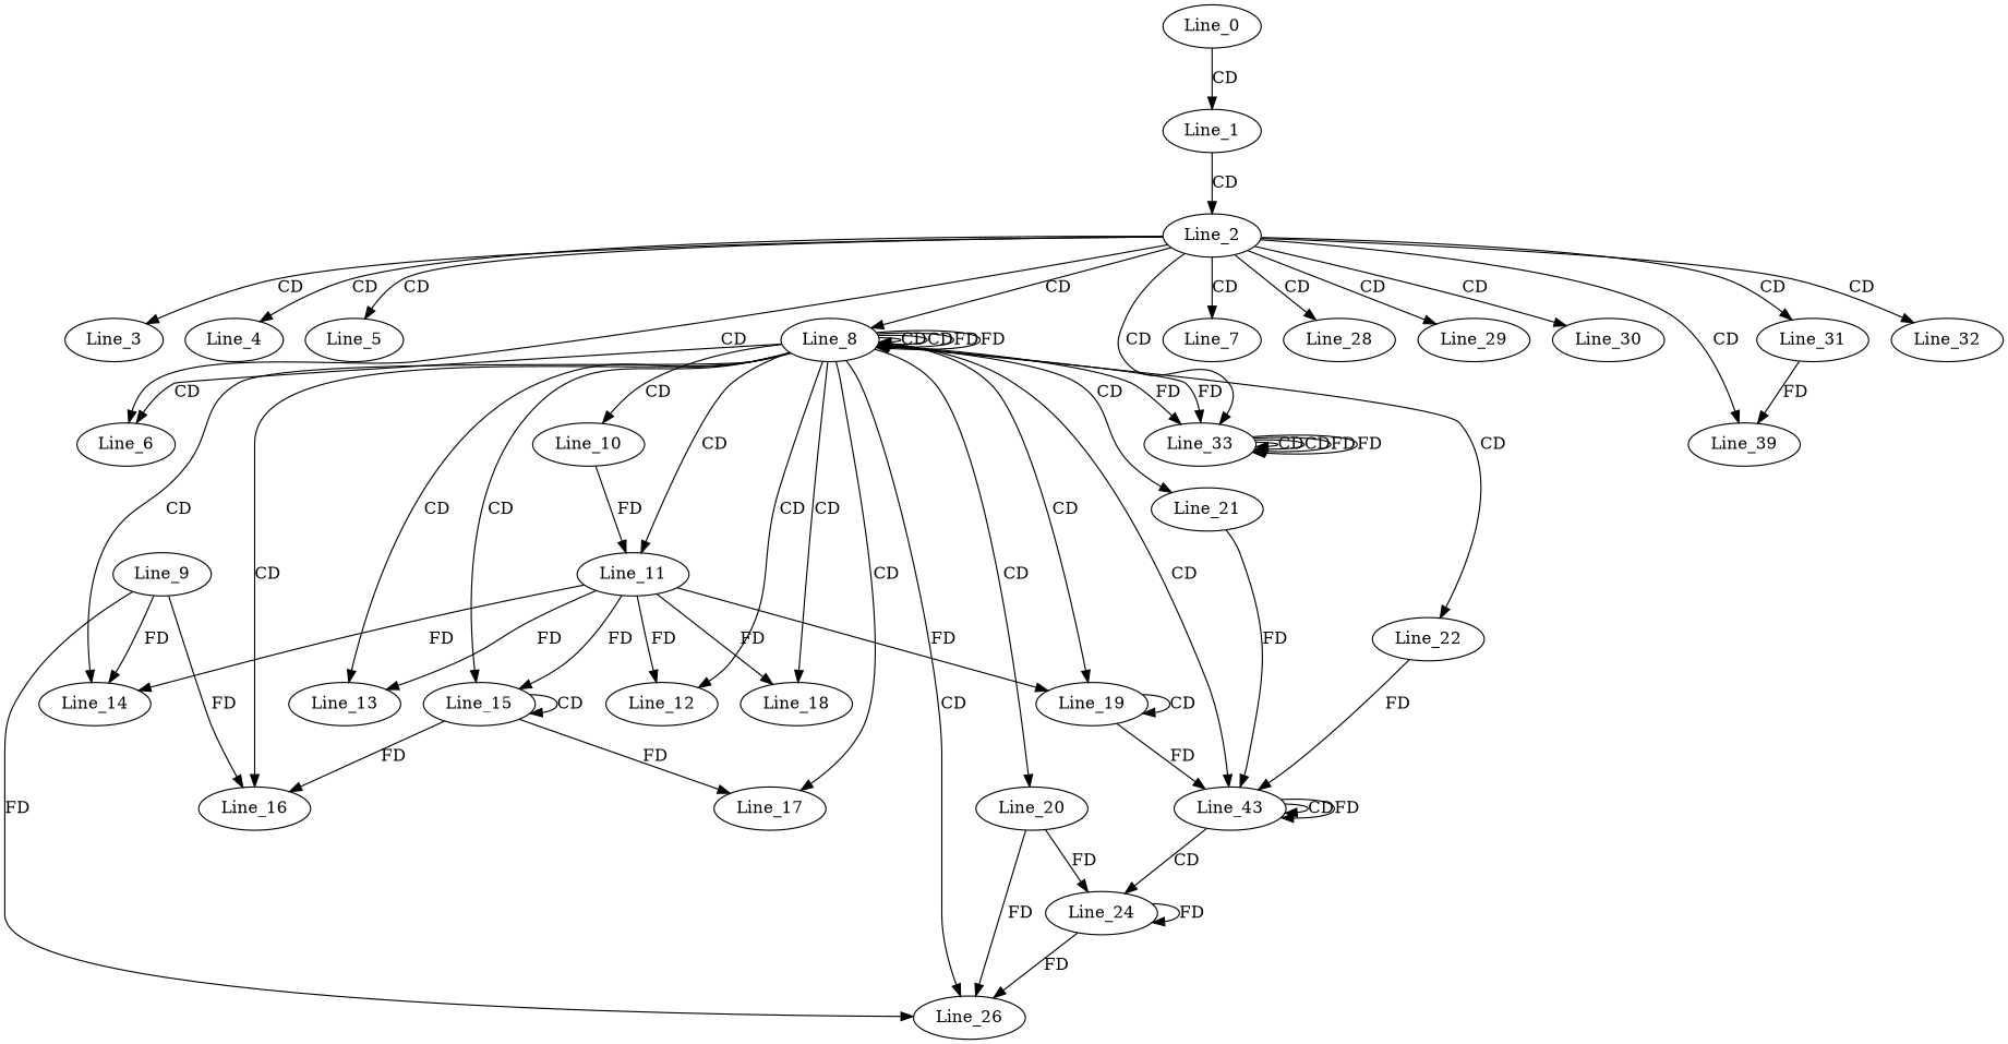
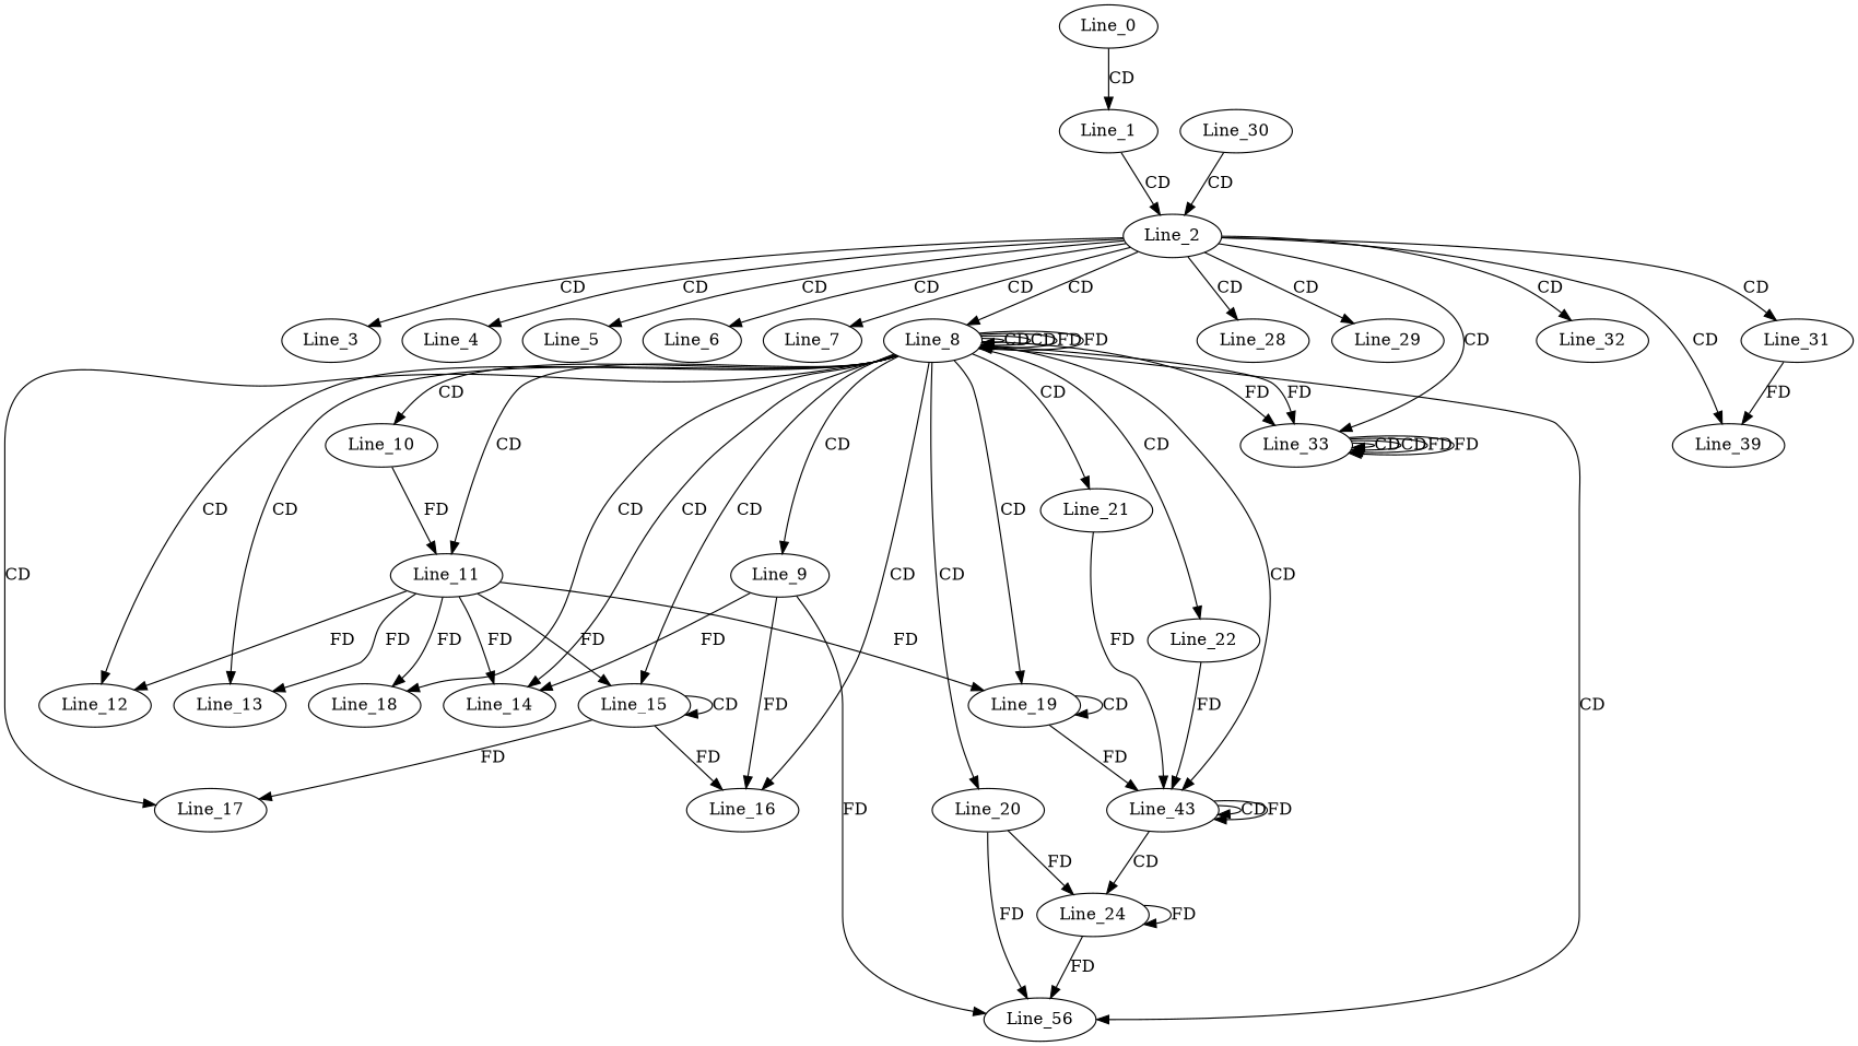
  digraph {
    Line_0
    Line_1
    Line_2
    Line_3
    Line_4
    Line_5
    Line_6
    Line_7
    Line_8
    Line_28
    Line_29
    Line_30
    Line_31
    Line_32
    Line_33
    Line_39
    Line_9
    Line_10
    Line_11
    Line_12
    Line_13
    Line_14
    Line_15
    Line_16
    Line_17
    Line_18
    Line_19
    Line_20
    Line_21
    Line_22
    n31 [label=Line_43]
-   Line_26
+   Line_26 [label=Line_56]
    Line_24
    Line_0 -> Line_1 [label=CD]
    Line_1 -> Line_2 [label=CD]
    Line_2 -> Line_3 [label=CD]
    Line_2 -> Line_4 [label=CD]
    Line_2 -> Line_5 [label=CD]
    Line_2 -> Line_6 [label=CD]
    Line_2 -> Line_7 [label=CD]
    Line_2 -> Line_8 [label=CD]
    Line_2 -> Line_28 [label=CD]
    Line_2 -> Line_29 [label=CD]
-   Line_2 -> Line_30 [label=CD]
+   Line_30 -> Line_2 [label=CD]
    Line_2 -> Line_31 [label=CD]
    Line_2 -> Line_32 [label=CD]
    Line_2 -> Line_33 [label=CD]
    Line_2 -> Line_39 [label=CD]
    Line_8 -> Line_8 [label=CD]
    Line_8 -> Line_8 [label=CD]
    Line_8 -> Line_8 [label=FD]
    Line_8 -> Line_8 [label=FD]
    Line_8 -> Line_33 [label=FD]
    Line_8 -> Line_33 [label=FD]
-   Line_8 -> Line_6 [label=CD]
+   Line_8 -> Line_9 [label=CD]
    Line_8 -> Line_10 [label=CD]
    Line_8 -> Line_11 [label=CD]
    Line_8 -> Line_12 [label=CD]
    Line_8 -> Line_13 [label=CD]
    Line_8 -> Line_14 [label=CD]
    Line_8 -> Line_15 [label=CD]
    Line_8 -> Line_16 [label=CD]
    Line_8 -> Line_17 [label=CD]
    Line_8 -> Line_18 [label=CD]
    Line_8 -> Line_19 [label=CD]
    Line_8 -> Line_20 [label=CD]
    Line_8 -> Line_21 [label=CD]
    Line_8 -> Line_22 [label=CD]
    Line_8 -> n31 [label=CD]
    Line_8 -> Line_26 [label=CD]
    Line_31 -> Line_39 [label=FD]
    Line_33 -> Line_33 [label=CD]
    Line_33 -> Line_33 [label=CD]
    Line_33 -> Line_33 [label=FD]
    Line_33 -> Line_33 [label=FD]
    Line_9 -> Line_14 [label=FD]
    Line_9 -> Line_16 [label=FD]
    Line_9 -> Line_26 [label=FD]
    Line_10 -> Line_11 [label=FD]
    Line_11 -> Line_12 [label=FD]
    Line_11 -> Line_13 [label=FD]
    Line_11 -> Line_14 [label=FD]
    Line_11 -> Line_15 [label=FD]
    Line_11 -> Line_18 [label=FD]
    Line_11 -> Line_19 [label=FD]
    Line_15 -> Line_15 [label=CD]
    Line_15 -> Line_16 [label=FD]
    Line_15 -> Line_17 [label=FD]
    Line_19 -> Line_19 [label=CD]
    Line_19 -> n31 [label=FD]
    Line_20 -> Line_26 [label=FD]
    Line_20 -> Line_24 [label=FD]
    Line_21 -> n31 [label=FD]
    Line_22 -> n31 [label=FD]
    n31 -> n31 [label=CD]
    n31 -> n31 [label=FD]
    n31 -> Line_24 [label=CD]
    Line_24 -> Line_26 [label=FD]
    Line_24 -> Line_24 [label=FD]
  }
